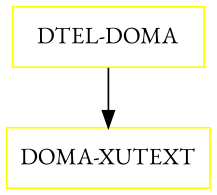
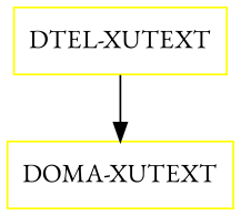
  digraph {
    fontname="EB Garamond"
    node [color=yellow shape=box fontname="EB Garamond"]
-   "DTEL-XUTEXT" [label="DTEL-DOMA"]
+   "DTEL-XUTEXT"
    "DOMA-XUTEXT"
    "DTEL-XUTEXT" -> "DOMA-XUTEXT" [fontname="EB Garamond"]
  }
